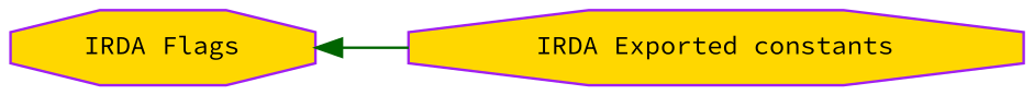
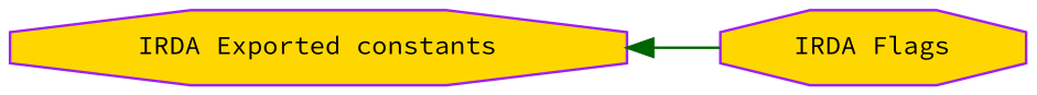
  digraph {
    rankdir=LR
    fontname="Source Code Pro"
    node [color=purple fillcolor=gold fontname="Source Code Pro" fontsize=10 shape=octagon style=filled]
    n1 [fontcolor=black height=0.2 label="IRDA Flags" width=0.4]
    n2 [height=0.2 label="IRDA Exported constants" width=0.4]
-   n1 -> n2 [dir=back fontname="Source Code Pro" fontsize=10 labelfontname=Helvetica labelfontsize=10 shape=plaintext style=solid color=darkgreen]
+   n2 -> n1 [dir=back fontname="Source Code Pro" fontsize=10 labelfontname=Helvetica labelfontsize=10 shape=plaintext style=solid color=darkgreen]
  }
